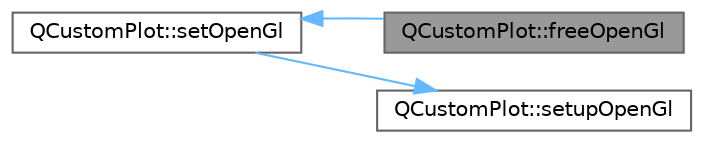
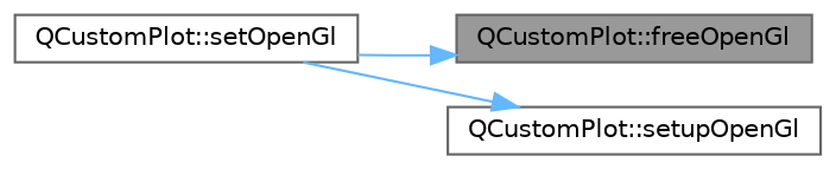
  digraph {
    rankdir=RL
    node [color=grey40 fillcolor=white fontname=Helvetica fontsize=10 shape=box style=filled]
    edge [color=steelblue1 dir=back fontname=Helvetica fontsize=10 labelfontname=Helvetica labelfontsize=10 style=solid]
    n1 [color=gray40 fillcolor=grey60 fontcolor=black height=0.2 label="QCustomPlot::freeOpenGl" width=0.4]
    n2 [height=0.2 label="QCustomPlot::setOpenGl" width=0.4]
    n3 [height=0.2 label="QCustomPlot::setupOpenGl" width=0.4]
-   n2 -> n1
+   n1 -> n2
    n3 -> n2
  }
